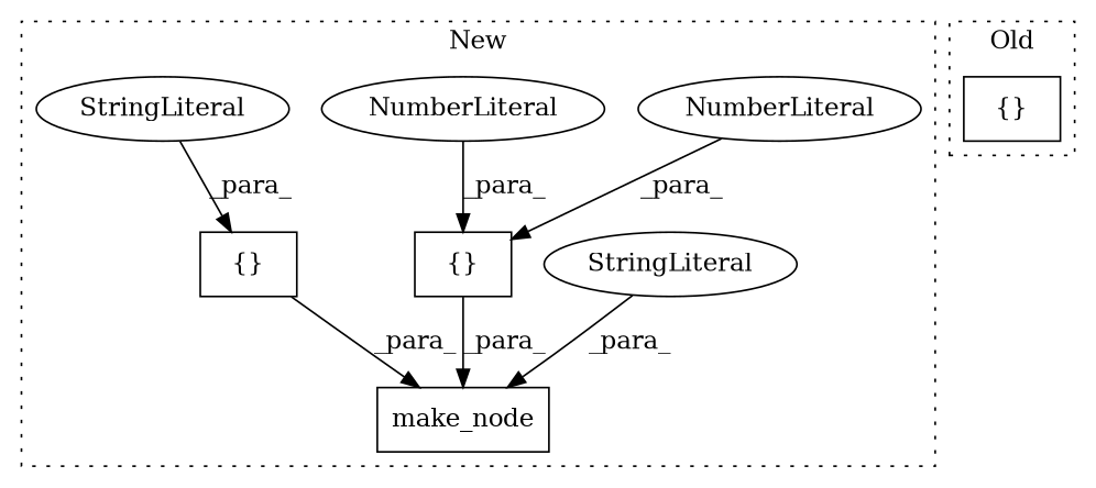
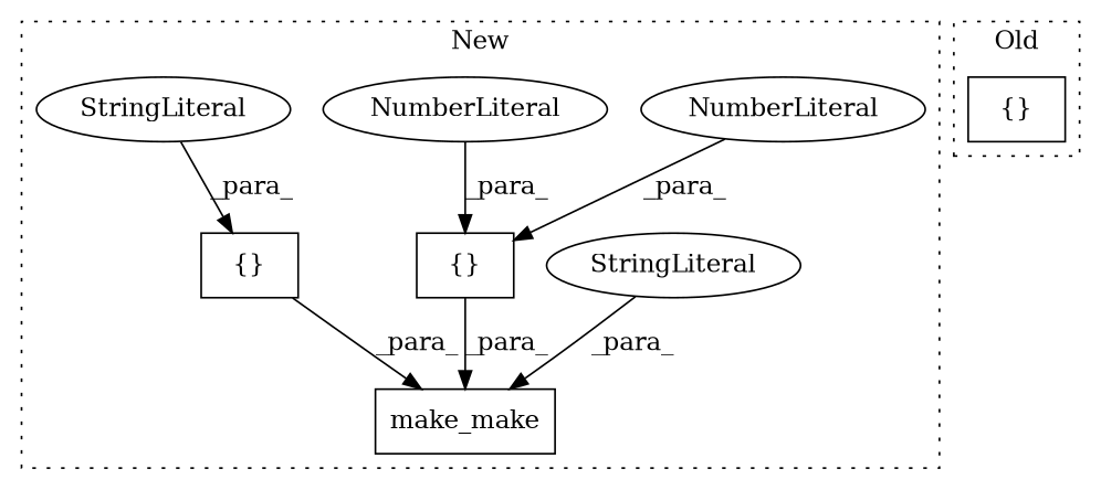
  digraph {
    node [a=4 l="1,1" shape=box]
-   n1 [a=32 l="10,1" label=make_node s="40330,40501"]
+   n1 [a=32 l="10,1" label=make_make s="40330,40501"]
    n2 [label="{}" s="40122,40130"]
    n3 [a=45 l=10 label=StringLiteral s=40340 shape=ellipse]
    n4 [a=34 l=1 label=NumberLiteral s=40123 shape=ellipse]
    n5 [label="{}" s="40375,40383"]
    n6 [a=34 l=1 label=NumberLiteral s=40125 shape=ellipse]
    n7 [a=45 l=7 label=StringLiteral s=40376 shape=ellipse]
    n8 [label="{}" s="40135,40151"]
    subgraph cluster_1 {
      label=New
      style=dotted
      n1
      n2
      n3
      n4
      n5
      n6
      n7
    }
    subgraph cluster_2 {
      label=Old
      style=dotted
      n8
    }
    n2 -> n1 [label=_para_]
    n3 -> n1 [label=_para_]
    n4 -> n2 [label=_para_]
    n5 -> n1 [label=_para_]
    n6 -> n2 [label=_para_]
    n7 -> n5 [label=_para_]
  }
